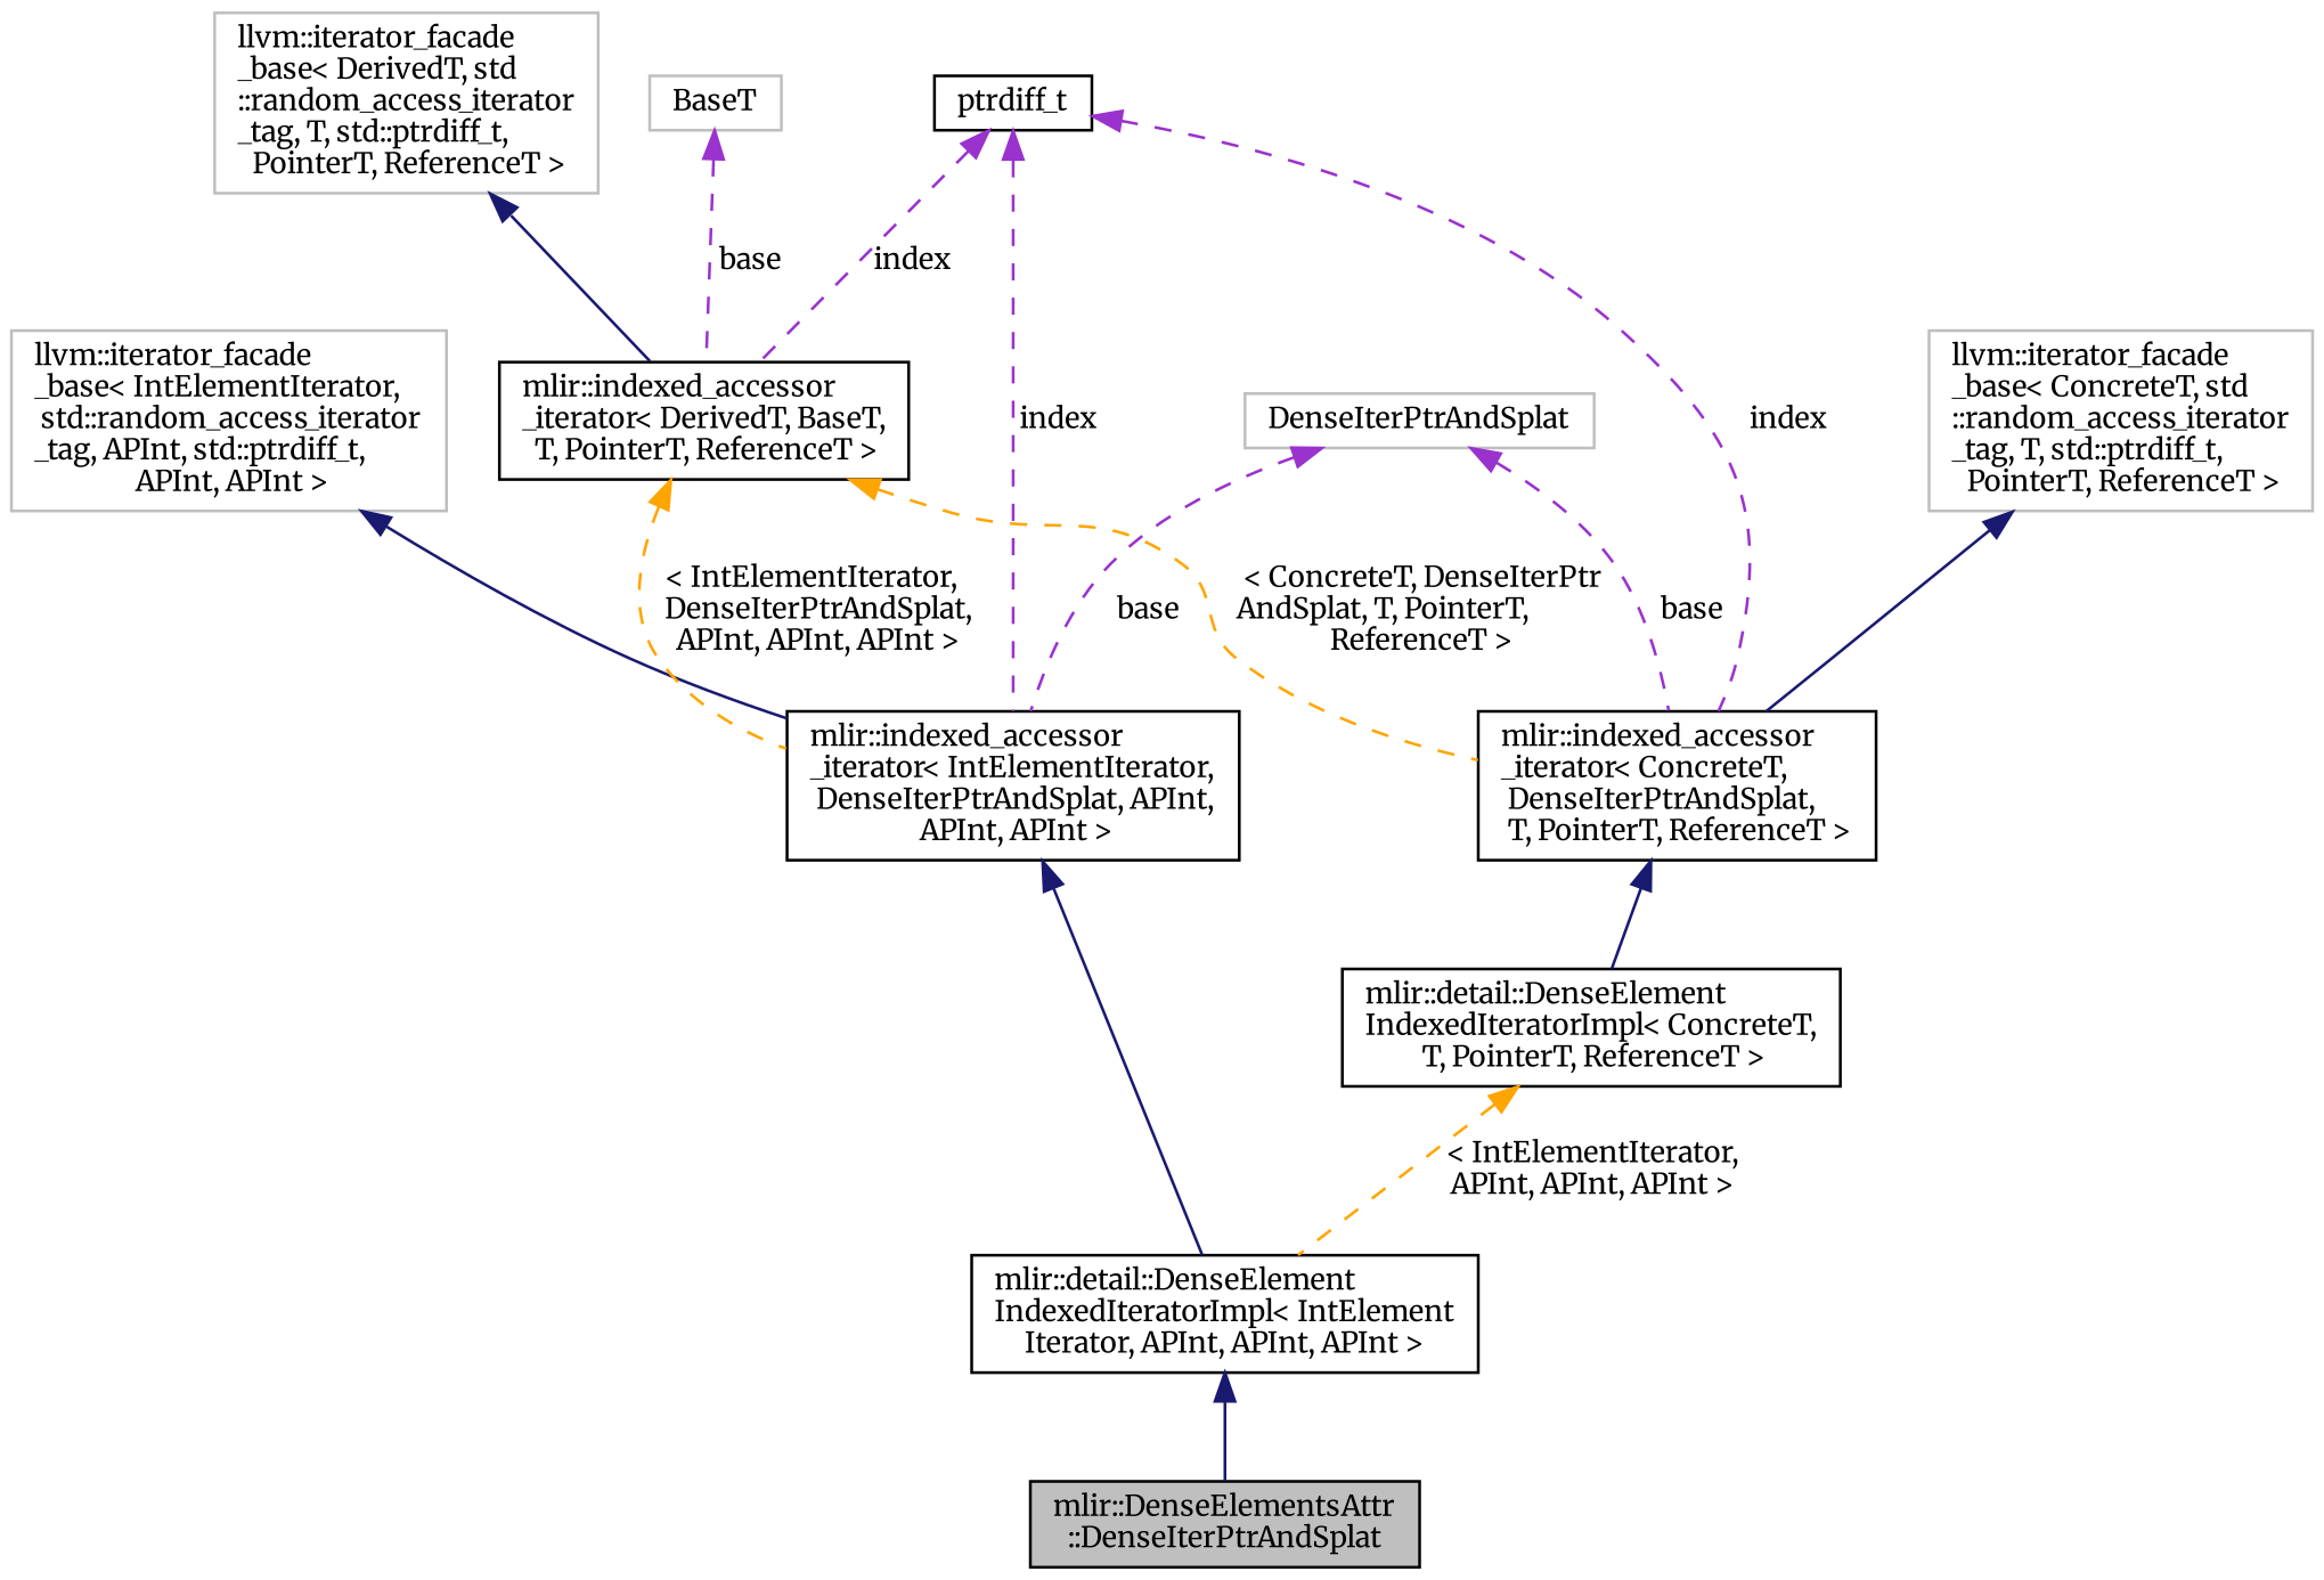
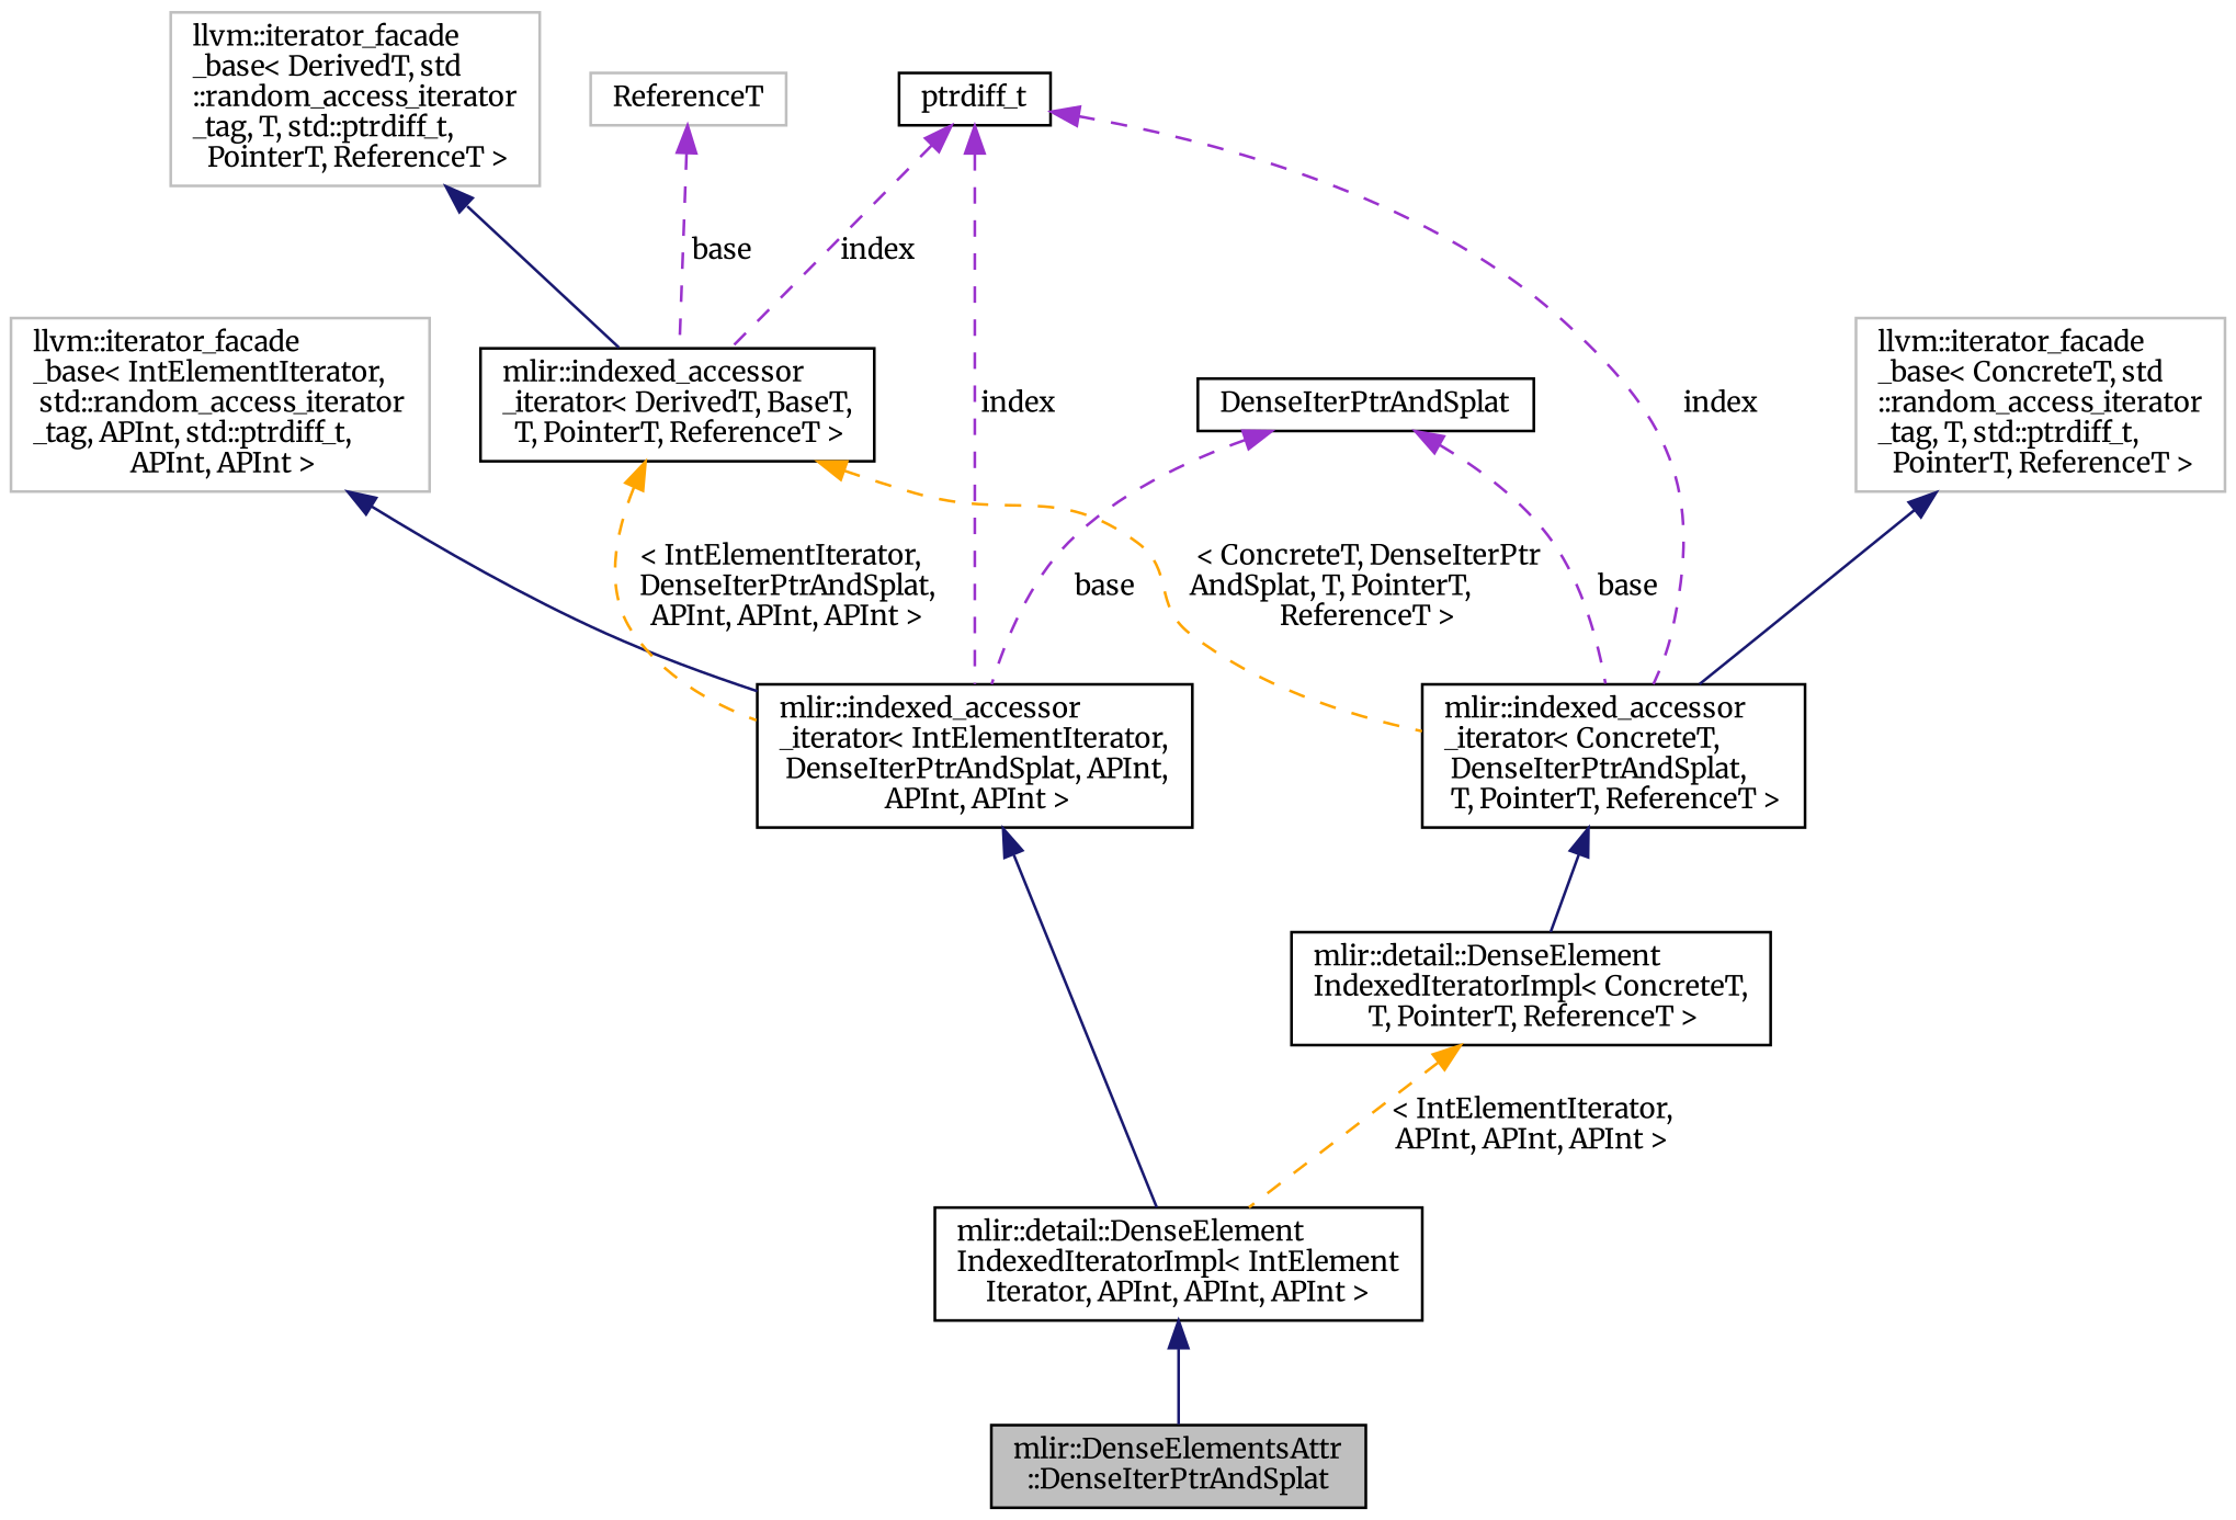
  digraph {
    fontname=Merriweather
    rankdir=TB
    node [color=black fontname=Merriweather fontsize=10 shape=record]
    edge [color=midnightblue dir=back fontname=Merriweather fontsize=10 labelfontname=Helvetica labelfontsize=10 style=dashed]
    n1 [fillcolor=grey75 fontcolor=black height=0.2 label="mlir::DenseElementsAttr\l::DenseIterPtrAndSplat" style=filled width=0.4]
    n2 [height=0.2 label="mlir::detail::DenseElement\lIndexedIteratorImpl\< IntElement\lIterator, APInt, APInt, APInt \>" width=0.4]
    n3 [height=0.2 label="mlir::indexed_accessor\l_iterator\< IntElementIterator,\l DenseIterPtrAndSplat, APInt,\l APInt, APInt \>" width=0.4]
    n4 [color=grey75 height=0.2 label="llvm::iterator_facade\l_base\< IntElementIterator,\l std::random_access_iterator\l_tag, APInt, std::ptrdiff_t,\l APInt, APInt \>" width=0.4]
    n5 [height=0.2 label=ptrdiff_t width=0.4]
    n6 [height=0.2 label="mlir::indexed_accessor\l_iterator\< DerivedT, BaseT,\l T, PointerT, ReferenceT \>" width=0.4]
    n7 [height=0.2 label="mlir::indexed_accessor\l_iterator\< ConcreteT,\l DenseIterPtrAndSplat,\l T, PointerT, ReferenceT \>" width=0.4]
    n8 [height=0.2 label="mlir::detail::DenseElement\lIndexedIteratorImpl\< ConcreteT,\l T, PointerT, ReferenceT \>" width=0.4]
-   n9 [color=grey75 height=0.2 label=DenseIterPtrAndSplat width=0.4]
+   n9 [height=0.2 label=DenseIterPtrAndSplat width=0.4]
    n10 [color=grey75 height=0.2 label="llvm::iterator_facade\l_base\< DerivedT, std\l::random_access_iterator\l_tag, T, std::ptrdiff_t,\l PointerT, ReferenceT \>" width=0.4]
-   n11 [color=grey75 height=0.2 label=BaseT width=0.4]
+   n11 [color=grey75 height=0.2 label=ReferenceT width=0.4]
    n12 [color=grey75 height=0.2 label="llvm::iterator_facade\l_base\< ConcreteT, std\l::random_access_iterator\l_tag, T, std::ptrdiff_t,\l PointerT, ReferenceT \>" width=0.4]
    n2 -> n1 [style=solid]
    n3 -> n2 [style=solid]
    n4 -> n3 [style=solid]
    n5 -> n3 [color=darkorchid3 label=" index"]
    n5 -> n6 [color=darkorchid3 label=" index"]
    n5 -> n7 [color=darkorchid3 label=" index"]
    n6 -> n3 [color=orange label=" \< IntElementIterator,\l DenseIterPtrAndSplat,\l APInt, APInt, APInt \>"]
    n6 -> n7 [color=orange label=" \< ConcreteT, DenseIterPtr\lAndSplat, T, PointerT,\l ReferenceT \>"]
    n7 -> n8 [style=solid]
    n8 -> n2 [color=orange label=" \< IntElementIterator,\l APInt, APInt, APInt \>"]
    n9 -> n3 [color=darkorchid3 label=" base"]
    n9 -> n7 [color=darkorchid3 label=" base"]
    n10 -> n6 [style=solid]
    n11 -> n6 [color=darkorchid3 label=" base"]
    n12 -> n7 [style=solid]
  }
